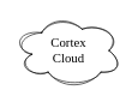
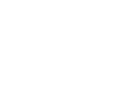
  <mxCell id="0" />
  <mxCell id="1" parent="0" />
- <mxCell id="2" value="Cortex&lt;div&gt;Cloud&lt;/div&gt;" style="ellipse;shape=cloud;whiteSpace=wrap;html=1;sketch=1;curveFitting=1;jiggle=2;fontFamily=Gloria Hallelujah;fontSource=https%3A%2F%2Ffonts.googleapis.com%2Fcss%3Ffamily%3DGloria%2BHallelujah;fontSize=18;" vertex="1" parent="1"><mxGeometry x="20" y="20" width="150" height="100" as="geometry" /></mxCell>
